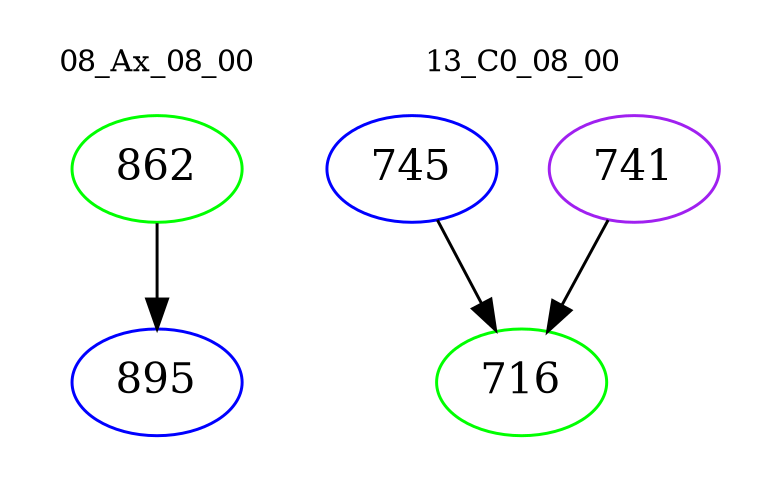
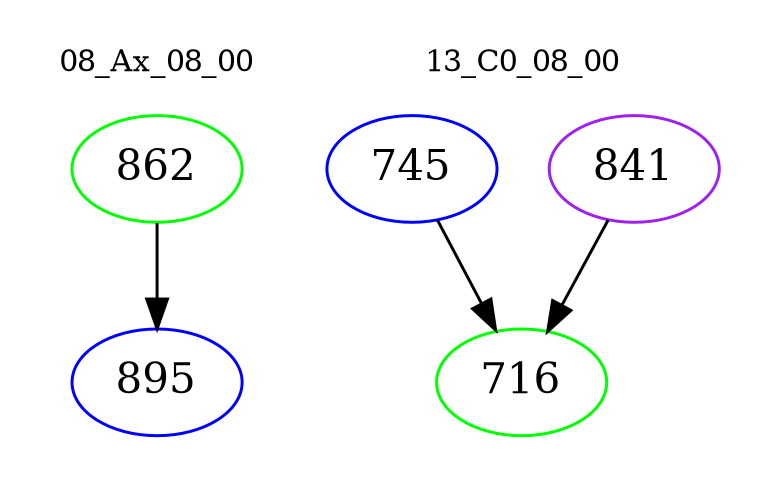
  digraph {
    node [color=green]
    edge [color=black]
    n1 [label=862]
    n2 [color=blue label=895]
-   n3 [color=purple label=741]
+   n3 [color=purple label=841]
    n4 [label=716]
    n5 [color=blue label=745]
    subgraph cluster_1 {
      color=white
      fontsize=10
      label="08_Ax_08_00"
      n1
      n2
    }
    subgraph cluster_2 {
      color=white
      fontsize=10
      label="13_C0_08_00"
      n3
      n4
      n5
    }
    n1 -> n2
    n3 -> n4
    n5 -> n4
  }
